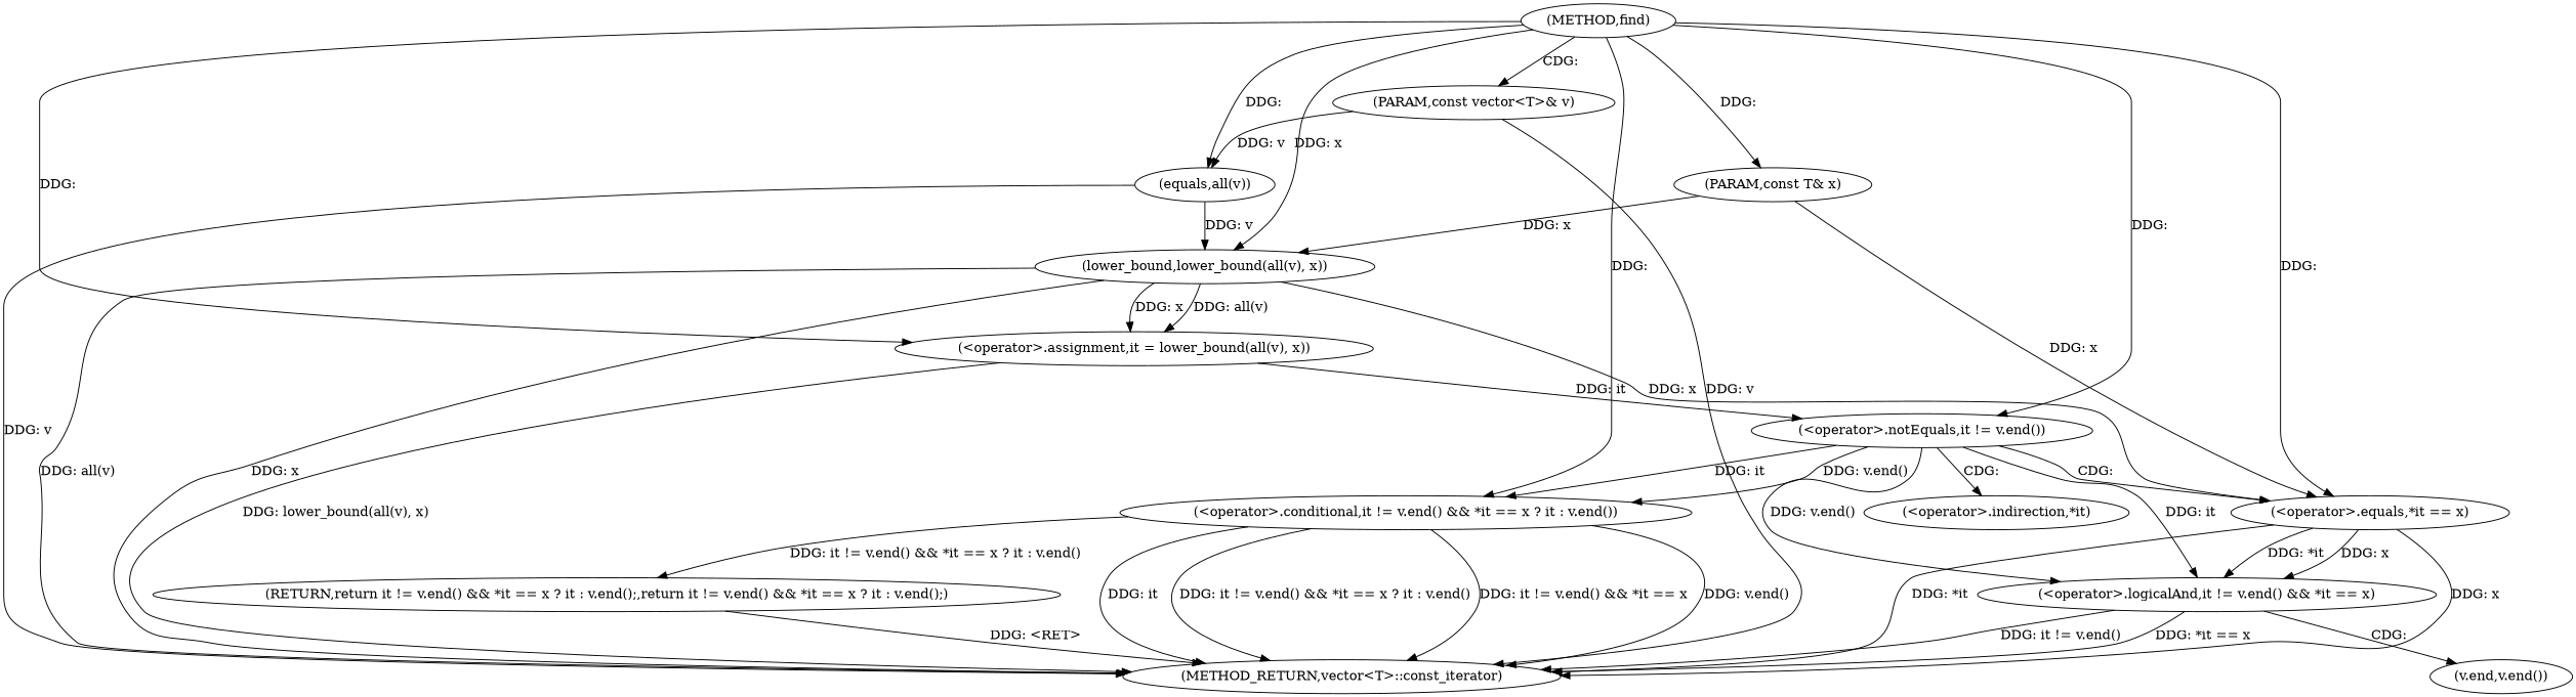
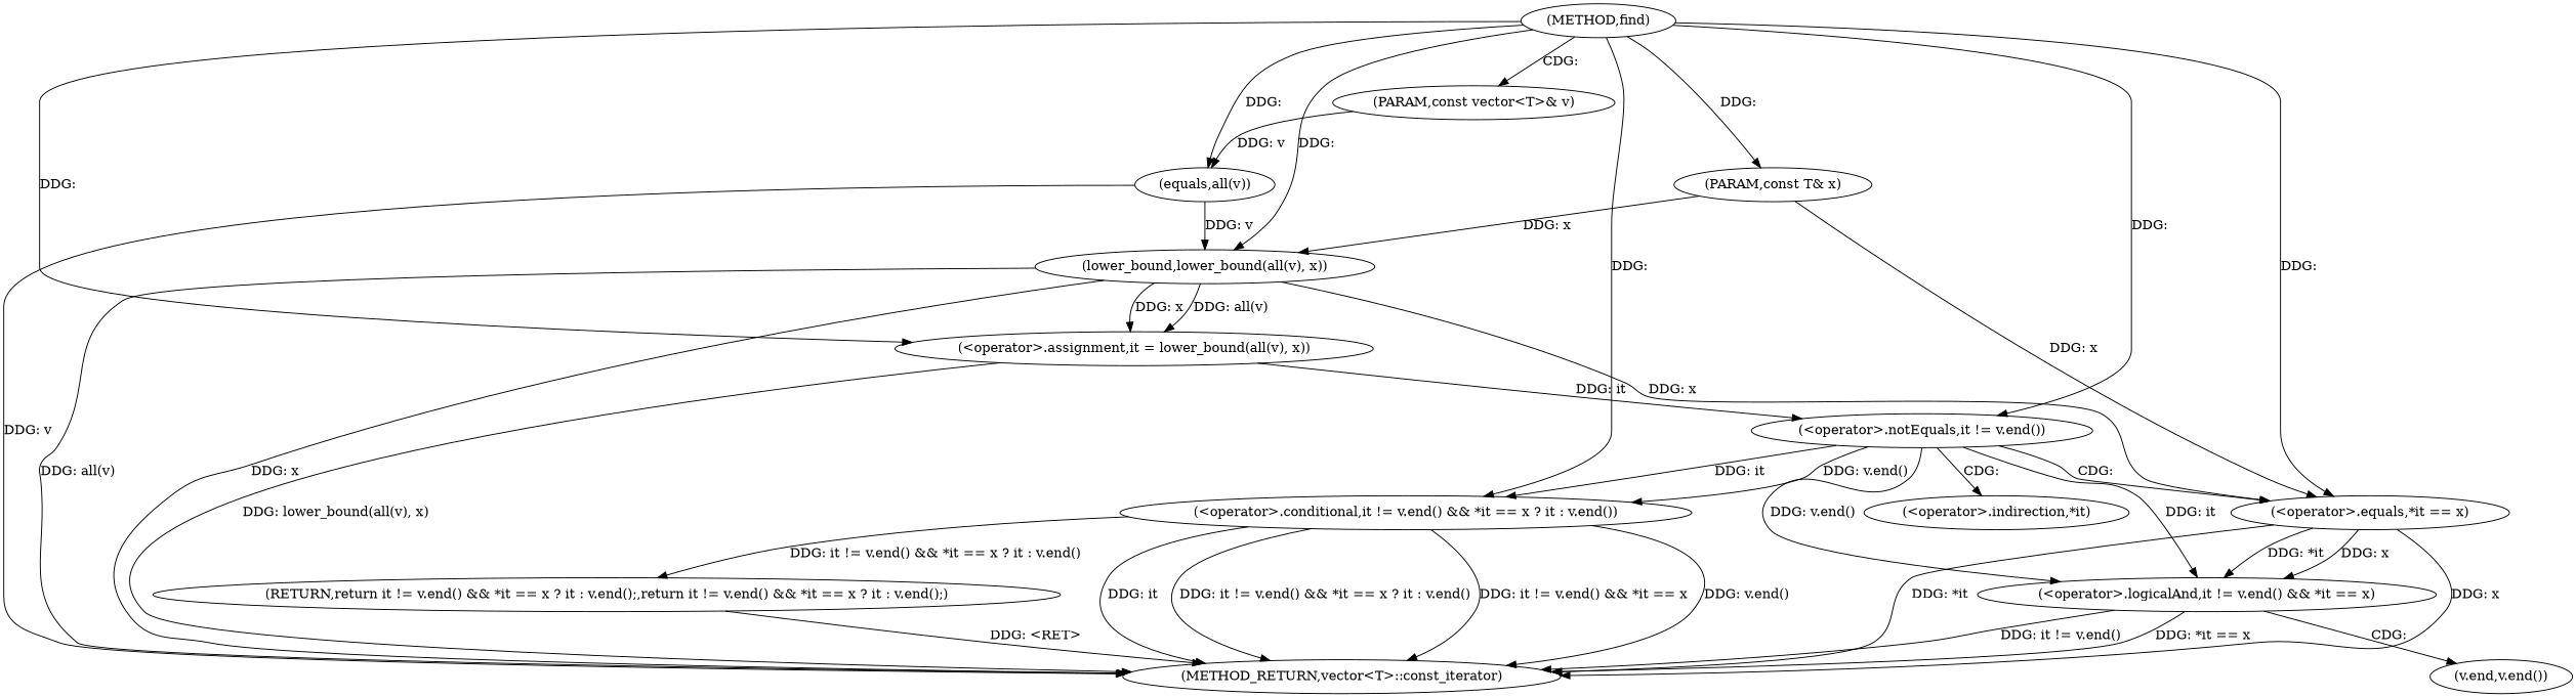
  digraph {
    n1 [label="(METHOD,find)"]
    n2 [label="(PARAM,const vector<T>& v)"]
    n3 [label="(PARAM,const T& x)"]
    n4 [label="(<operator>.assignment,it = lower_bound(all(v), x))"]
    n5 [label="(<operator>.conditional,it != v.end() && *it == x ? it : v.end())"]
    n6 [label="(lower_bound,lower_bound(all(v), x))"]
    n7 [label="(equals,all(v))"]
    n8 [label="(<operator>.notEquals,it != v.end())"]
    n9 [label="(<operator>.equals,*it == x)"]
    n10 [label="(METHOD_RETURN,vector<T>::const_iterator)"]
    n11 [label="(RETURN,return it != v.end() && *it == x ? it : v.end();,return it != v.end() && *it == x ? it : v.end();)"]
    n12 [label="(<operator>.logicalAnd,it != v.end() && *it == x)"]
    n13 [label="(<operator>.indirection,*it)"]
    n14 [label="(v.end,v.end())"]
    n1 -> n2 [label="CDG: "]
    n1 -> n3 [label="DDG: "]
    n1 -> n4 [label="DDG: "]
    n1 -> n5 [label="DDG: "]
-   n1 -> n6 [label="DDG: x"]
+   n1 -> n6 [label="DDG: "]
    n1 -> n7 [label="DDG: "]
    n1 -> n8 [label="DDG: "]
    n1 -> n9 [label="DDG: "]
    n2 -> n7 [label="DDG: v"]
-   n2 -> n10 [label="DDG: v"]
    n3 -> n6 [label="DDG: x"]
    n3 -> n9 [label="DDG: x"]
    n4 -> n8 [label="DDG: it"]
    n4 -> n10 [label="DDG: lower_bound(all(v), x)"]
    n5 -> n10 [label="DDG: it != v.end() && *it == x"]
    n5 -> n10 [label="DDG: v.end()"]
    n5 -> n10 [label="DDG: it"]
    n5 -> n10 [label="DDG: it != v.end() && *it == x ? it : v.end()"]
    n5 -> n11 [label="DDG: it != v.end() && *it == x ? it : v.end()"]
    n6 -> n4 [label="DDG: x"]
    n6 -> n4 [label="DDG: all(v)"]
    n6 -> n9 [label="DDG: x"]
    n6 -> n10 [label="DDG: all(v)"]
    n6 -> n10 [label="DDG: x"]
    n7 -> n6 [label="DDG: v"]
    n7 -> n10 [label="DDG: v"]
    n8 -> n5 [label="DDG: v.end()"]
    n8 -> n5 [label="DDG: it"]
    n8 -> n9 [label="CDG: "]
    n8 -> n12 [label="DDG: it"]
    n8 -> n12 [label="DDG: v.end()"]
    n8 -> n13 [label="CDG: "]
    n9 -> n10 [label="DDG: *it"]
    n9 -> n10 [label="DDG: x"]
    n9 -> n12 [label="DDG: *it"]
    n9 -> n12 [label="DDG: x"]
    n11 -> n10 [label="DDG: <RET>"]
    n12 -> n10 [label="DDG: it != v.end()"]
    n12 -> n10 [label="DDG: *it == x"]
    n12 -> n14 [label="CDG: "]
  }
